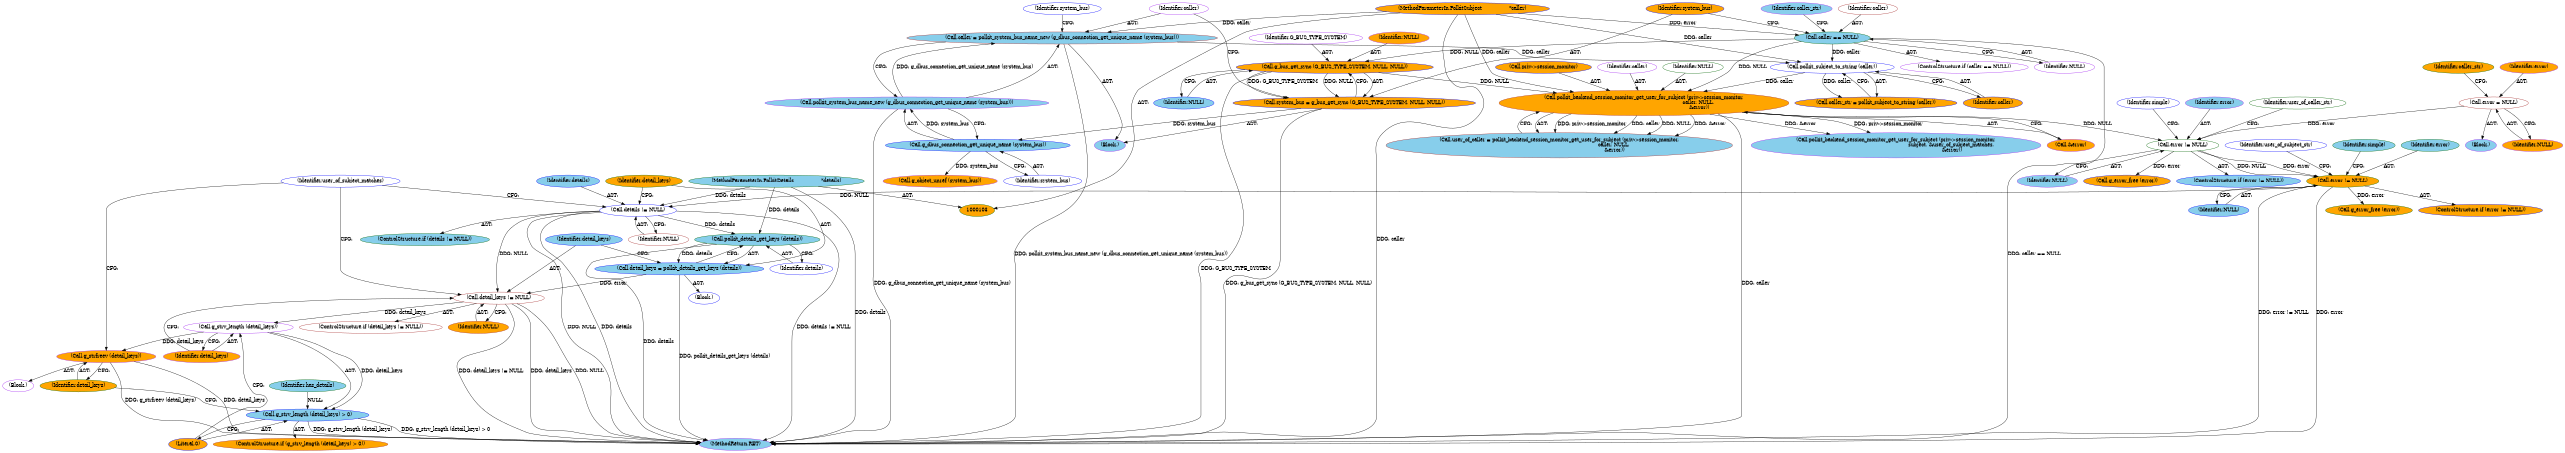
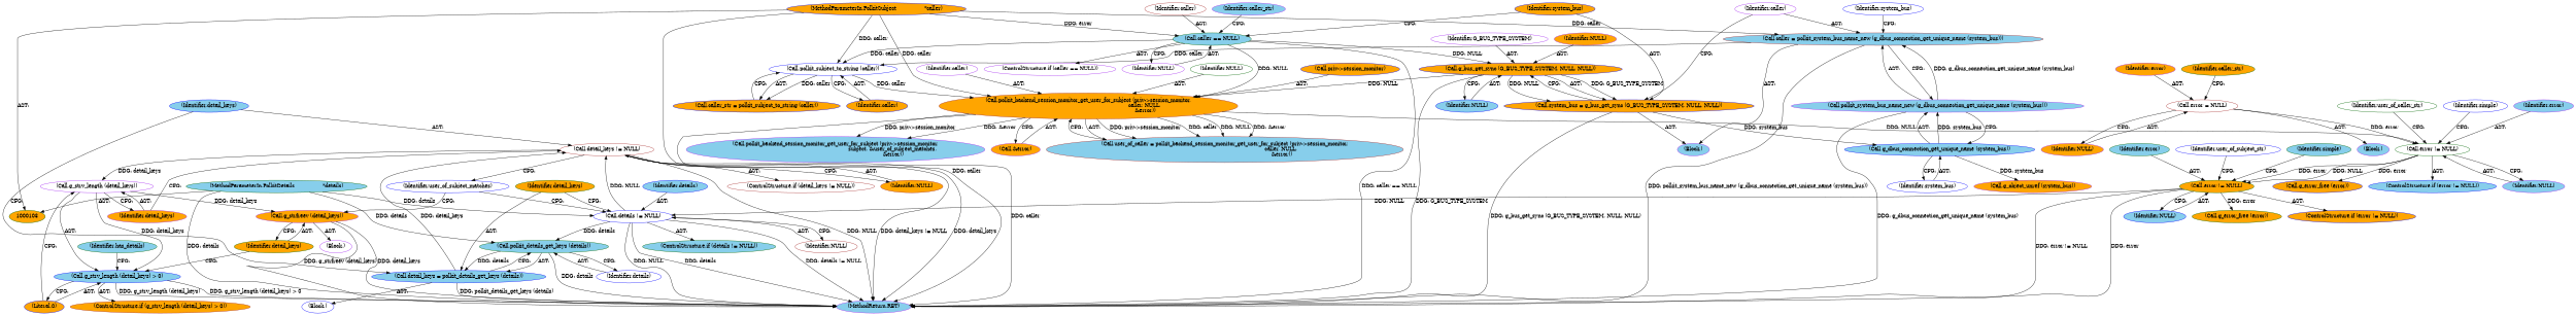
  digraph {
    node [color=blue fillcolor=orange style=filled]
    n1 [color=brown fillcolor=white label="(Call,detail_keys != NULL)"]
    n2 [color=purple fillcolor=white label="(Call,g_strv_length (detail_keys))"]
    n3 [color=brown fillcolor=white label="(ControlStructure,if (detail_keys != NULL))"]
    n4 [color=brown label="(Identifier,NULL)"]
    n5 [color=purple fillcolor=skyblue label="(MethodReturn,RET)"]
    n6 [fillcolor=skyblue label="(Call,g_strv_length (detail_keys) > 0)"]
    n7 [color=purple label="(Call,g_strfreev (detail_keys))"]
    n8 [color=purple label="(Identifier,detail_keys)"]
    n9 [fillcolor=skyblue label="(Call,detail_keys = polkit_details_get_keys (details))"]
    n10 [color=darkgreen fillcolor=skyblue label="(Call,polkit_details_get_keys (details))"]
    n11 [fillcolor=white label="(Block,)"]
    n12 [fillcolor=white label="(Identifier,details)"]
    n13 [fillcolor=white label="(Call,details != NULL)"]
    n14 [color=brown fillcolor=white label="(Identifier,NULL)"]
    n15 [color=darkgreen fillcolor=skyblue label="(ControlStructure,if (details != NULL))"]
    n16 [color=darkgreen fillcolor=skyblue label="(MethodParameterIn,PolkitDetails                  *details)"]
    1000103 [color=darkgreen]
    n18 [color=darkgreen label="(Call,error != NULL)"]
    n19 [fillcolor=skyblue label="(Identifier,NULL)"]
    n20 [color=darkgreen label="(Call,g_error_free (error))"]
    n21 [label="(ControlStructure,if (error != NULL))"]
    n22 [color=darkgreen fillcolor=white label="(Call,error != NULL)"]
    n23 [color=purple fillcolor=skyblue label="(Identifier,NULL)"]
    n24 [label="(Call,g_error_free (error))"]
    n25 [fillcolor=skyblue label="(ControlStructure,if (error != NULL))"]
    n26 [color=brown fillcolor=white label="(Call,error = NULL)"]
    n27 [color=purple label="(Identifier,NULL)"]
    n28 [color=purple fillcolor=skyblue label="(Block,)"]
    n29 [color=brown label="(Call,polkit_backend_session_monitor_get_user_for_subject (priv->session_monitor,\n                                                                        caller, NULL,\n                                                                         &error))"]
    n30 [color=purple fillcolor=skyblue label="(Call,polkit_backend_session_monitor_get_user_for_subject (priv->session_monitor,\n                                                                         subject, &user_of_subject_matches,\n                                                                          &error))"]
    n31 [color=purple label="(Call,&error)"]
    n32 [color=brown fillcolor=skyblue label="(Call,user_of_caller = polkit_backend_session_monitor_get_user_for_subject (priv->session_monitor,\n                                                                        caller, NULL,\n                                                                         &error))"]
    n33 [fillcolor=white label="(Call,polkit_subject_to_string (caller))"]
    n34 [label="(Identifier,caller)"]
    n35 [label="(Call,caller_str = polkit_subject_to_string (caller))"]
    n36 [color=brown fillcolor=skyblue label="(Call,caller = polkit_system_bus_name_new (g_dbus_connection_get_unique_name (system_bus)))"]
    n37 [color=purple fillcolor=skyblue label="(Call,polkit_system_bus_name_new (g_dbus_connection_get_unique_name (system_bus)))"]
    n38 [color=purple fillcolor=skyblue label="(Block,)"]
    n39 [fillcolor=skyblue label="(Call,g_dbus_connection_get_unique_name (system_bus))"]
    n40 [color=purple label="(Call,g_object_unref (system_bus))"]
    n41 [fillcolor=white label="(Identifier,system_bus)"]
    n42 [label="(Call,system_bus = g_bus_get_sync (G_BUS_TYPE_SYSTEM, NULL, NULL))"]
    n43 [label="(Call,g_bus_get_sync (G_BUS_TYPE_SYSTEM, NULL, NULL))"]
    n44 [fillcolor=skyblue label="(Identifier,NULL)"]
    n45 [color=darkgreen fillcolor=skyblue label="(Call,caller == NULL)"]
    n46 [color=purple fillcolor=white label="(ControlStructure,if (caller == NULL))"]
    n47 [color=purple fillcolor=white label="(Identifier,NULL)"]
    n48 [label="(MethodParameterIn,PolkitSubject                  *caller)"]
    n49 [label="(Literal,0)"]
    n50 [color=brown label="(ControlStructure,if (g_strv_length (detail_keys) > 0))"]
    n51 [color=purple fillcolor=white label="(Block,)"]
    n52 [color=darkgreen label="(Identifier,detail_keys)"]
    n53 [color=darkgreen fillcolor=skyblue label="(Identifier,error)"]
    n54 [label="(Identifier,system_bus)"]
    n55 [fillcolor=white label="(Identifier,user_of_subject_str)"]
    n56 [color=darkgreen fillcolor=skyblue label="(Identifier,simple)"]
    n57 [label="(Call,priv->session_monitor)"]
    n58 [fillcolor=white label="(Identifier,simple)"]
    n59 [color=darkgreen label="(Identifier,detail_keys)"]
    n60 [color=purple fillcolor=white label="(Identifier,caller)"]
    n61 [color=brown fillcolor=white label="(Identifier,caller)"]
    n62 [color=darkgreen label="(Identifier,caller_str)"]
    n63 [color=purple label="(Identifier,NULL)"]
    n64 [color=purple fillcolor=white label="(Identifier,caller)"]
    n65 [fillcolor=skyblue label="(Identifier,details)"]
    n66 [fillcolor=white label="(Identifier,system_bus)"]
    n67 [color=purple fillcolor=white label="(Identifier,G_BUS_TYPE_SYSTEM)"]
    n68 [fillcolor=skyblue label="(Identifier,detail_keys)"]
    n69 [color=darkgreen fillcolor=skyblue label="(Identifier,has_details)"]
    n70 [color=purple label="(Identifier,error)"]
    n71 [color=purple fillcolor=skyblue label="(Identifier,error)"]
    n72 [fillcolor=white label="(Identifier,user_of_subject_matches)"]
    n73 [color=darkgreen fillcolor=white label="(Identifier,NULL)"]
    n74 [color=darkgreen fillcolor=white label="(Identifier,user_of_caller_str)"]
    n75 [color=purple fillcolor=skyblue label="(Identifier,caller_str)"]
    n1 -> n2 [label="DDG: detail_keys"]
    n1 -> n3 [label="AST: "]
    n1 -> n4 [label="CFG: "]
    n1 -> n5 [label="DDG: detail_keys != NULL"]
    n1 -> n5 [label="DDG: detail_keys"]
    n1 -> n5 [label="DDG: NULL"]
    n2 -> n6 [label="AST: "]
    n2 -> n6 [label="DDG: detail_keys"]
    n2 -> n7 [label="DDG: detail_keys"]
    n2 -> n8 [label="CFG: "]
    n4 -> n1 [label="AST: "]
    n6 -> n5 [label="DDG: g_strv_length (detail_keys) > 0"]
    n6 -> n5 [label="DDG: g_strv_length (detail_keys)"]
    n6 -> n49 [label="CFG: "]
    n6 -> n50 [label="AST: "]
    n7 -> n5 [label="DDG: g_strfreev (detail_keys)"]
    n7 -> n5 [label="DDG: detail_keys"]
    n7 -> n51 [label="AST: "]
    n7 -> n52 [label="CFG: "]
    n8 -> n1 [label="CFG: "]
    n8 -> n2 [label="AST: "]
-   n9 -> n1 [label="DDG: error"]
+   n9 -> n1 [label="DDG: detail_keys"]
    n9 -> n5 [label="DDG: polkit_details_get_keys (details)"]
    n9 -> n10 [label="CFG: "]
    n9 -> n11 [label="AST: "]
    n10 -> n5 [label="DDG: details"]
    n10 -> n9 [label="AST: "]
    n10 -> n9 [label="DDG: details"]
    n10 -> n12 [label="CFG: "]
    n12 -> n10 [label="AST: "]
    n13 -> n1 [label="DDG: NULL"]
    n13 -> n5 [label="DDG: details != NULL"]
    n13 -> n5 [label="DDG: NULL"]
    n13 -> n5 [label="DDG: details"]
    n13 -> n10 [label="DDG: details"]
    n13 -> n14 [label="CFG: "]
    n13 -> n15 [label="AST: "]
    n14 -> n13 [label="AST: "]
    n16 -> n5 [label="DDG: details"]
    n16 -> n10 [label="DDG: details"]
    n16 -> n13 [label="DDG: details"]
    n16 -> 1000103 [label="AST: "]
    n18 -> n5 [label="DDG: error"]
    n18 -> n5 [label="DDG: error != NULL"]
    n18 -> n13 [label="DDG: NULL"]
    n18 -> n19 [label="CFG: "]
    n18 -> n20 [label="DDG: error"]
    n18 -> n21 [label="AST: "]
    n19 -> n18 [label="AST: "]
    n22 -> n18 [label="DDG: error"]
    n22 -> n18 [label="DDG: NULL"]
    n22 -> n23 [label="CFG: "]
    n22 -> n24 [label="DDG: error"]
    n22 -> n25 [label="AST: "]
    n23 -> n22 [label="AST: "]
    n26 -> n22 [label="DDG: error"]
    n26 -> n27 [label="CFG: "]
    n26 -> n28 [label="AST: "]
    n27 -> n26 [label="AST: "]
    n29 -> n5 [label="DDG: caller"]
    n29 -> n22 [label="DDG: NULL"]
    n29 -> n30 [label="DDG: priv->session_monitor"]
    n29 -> n30 [label="DDG: &error"]
    n29 -> n31 [label="CFG: "]
    n29 -> n32 [label="AST: "]
    n29 -> n32 [label="DDG: priv->session_monitor"]
    n29 -> n32 [label="DDG: caller"]
    n29 -> n32 [label="DDG: NULL"]
    n29 -> n32 [label="DDG: &error"]
    n31 -> n29 [label="AST: "]
    n32 -> n29 [label="CFG: "]
    n33 -> n29 [label="DDG: caller"]
    n33 -> n34 [label="CFG: "]
    n33 -> n35 [label="AST: "]
    n33 -> n35 [label="DDG: caller"]
    n34 -> n33 [label="AST: "]
    n35 -> n33 [label="CFG: "]
    n36 -> n5 [label="DDG: polkit_system_bus_name_new (g_dbus_connection_get_unique_name (system_bus))"]
    n36 -> n33 [label="DDG: caller"]
    n36 -> n37 [label="CFG: "]
    n36 -> n38 [label="AST: "]
    n37 -> n5 [label="DDG: g_dbus_connection_get_unique_name (system_bus)"]
    n37 -> n36 [label="AST: "]
    n37 -> n36 [label="DDG: g_dbus_connection_get_unique_name (system_bus)"]
    n37 -> n39 [label="CFG: "]
    n39 -> n37 [label="AST: "]
    n39 -> n37 [label="DDG: system_bus"]
    n39 -> n40 [label="DDG: system_bus"]
    n39 -> n41 [label="CFG: "]
    n41 -> n39 [label="AST: "]
    n42 -> n5 [label="DDG: g_bus_get_sync (G_BUS_TYPE_SYSTEM, NULL, NULL)"]
    n42 -> n38 [label="AST: "]
    n42 -> n39 [label="DDG: system_bus"]
    n42 -> n43 [label="CFG: "]
    n43 -> n5 [label="DDG: G_BUS_TYPE_SYSTEM"]
    n43 -> n29 [label="DDG: NULL"]
    n43 -> n42 [label="AST: "]
    n43 -> n42 [label="DDG: G_BUS_TYPE_SYSTEM"]
    n43 -> n42 [label="DDG: NULL"]
    n43 -> n44 [label="CFG: "]
    n44 -> n43 [label="AST: "]
    n45 -> n5 [label="DDG: caller == NULL"]
    n45 -> n29 [label="DDG: NULL"]
    n45 -> n33 [label="DDG: caller"]
    n45 -> n43 [label="DDG: NULL"]
    n45 -> n46 [label="AST: "]
    n45 -> n47 [label="CFG: "]
    n47 -> n45 [label="AST: "]
    n48 -> n5 [label="DDG: caller"]
    n48 -> 1000103 [label="AST: "]
    n48 -> n29 [label="DDG: caller"]
    n48 -> n33 [label="DDG: caller"]
    n48 -> n36 [label="DDG: caller"]
    n48 -> n45 [label="DDG: error"]
    n49 -> n2 [label="CFG: "]
    n49 -> n6 [label="AST: "]
    n52 -> n6 [label="CFG: "]
    n52 -> n7 [label="AST: "]
    n53 -> n18 [label="AST: "]
    n54 -> n42 [label="AST: "]
    n54 -> n45 [label="CFG: "]
    n55 -> n18 [label="CFG: "]
    n56 -> n18 [label="CFG: "]
    n57 -> n29 [label="AST: "]
    n58 -> n22 [label="CFG: "]
    n59 -> n9 [label="AST: "]
    n59 -> n13 [label="CFG: "]
    n60 -> n29 [label="AST: "]
    n61 -> n45 [label="AST: "]
    n62 -> n26 [label="CFG: "]
    n63 -> n43 [label="AST: "]
    n64 -> n36 [label="AST: "]
    n64 -> n42 [label="CFG: "]
    n65 -> n13 [label="AST: "]
    n66 -> n36 [label="CFG: "]
    n67 -> n43 [label="AST: "]
    n68 -> n1 [label="AST: "]
    n68 -> n9 [label="CFG: "]
-   n69 -> n6 [label="NULL: "]
+   n69 -> n6 [label="CFG: "]
    n70 -> n26 [label="AST: "]
    n71 -> n22 [label="AST: "]
-   n72 -> n1 [label="CFG: "]
+   n1 -> n72 [label="CFG: "]
    n72 -> n7 [label="CFG: "]
    n72 -> n13 [label="CFG: "]
    n73 -> n29 [label="AST: "]
    n74 -> n22 [label="CFG: "]
    n75 -> n45 [label="CFG: "]
  }
